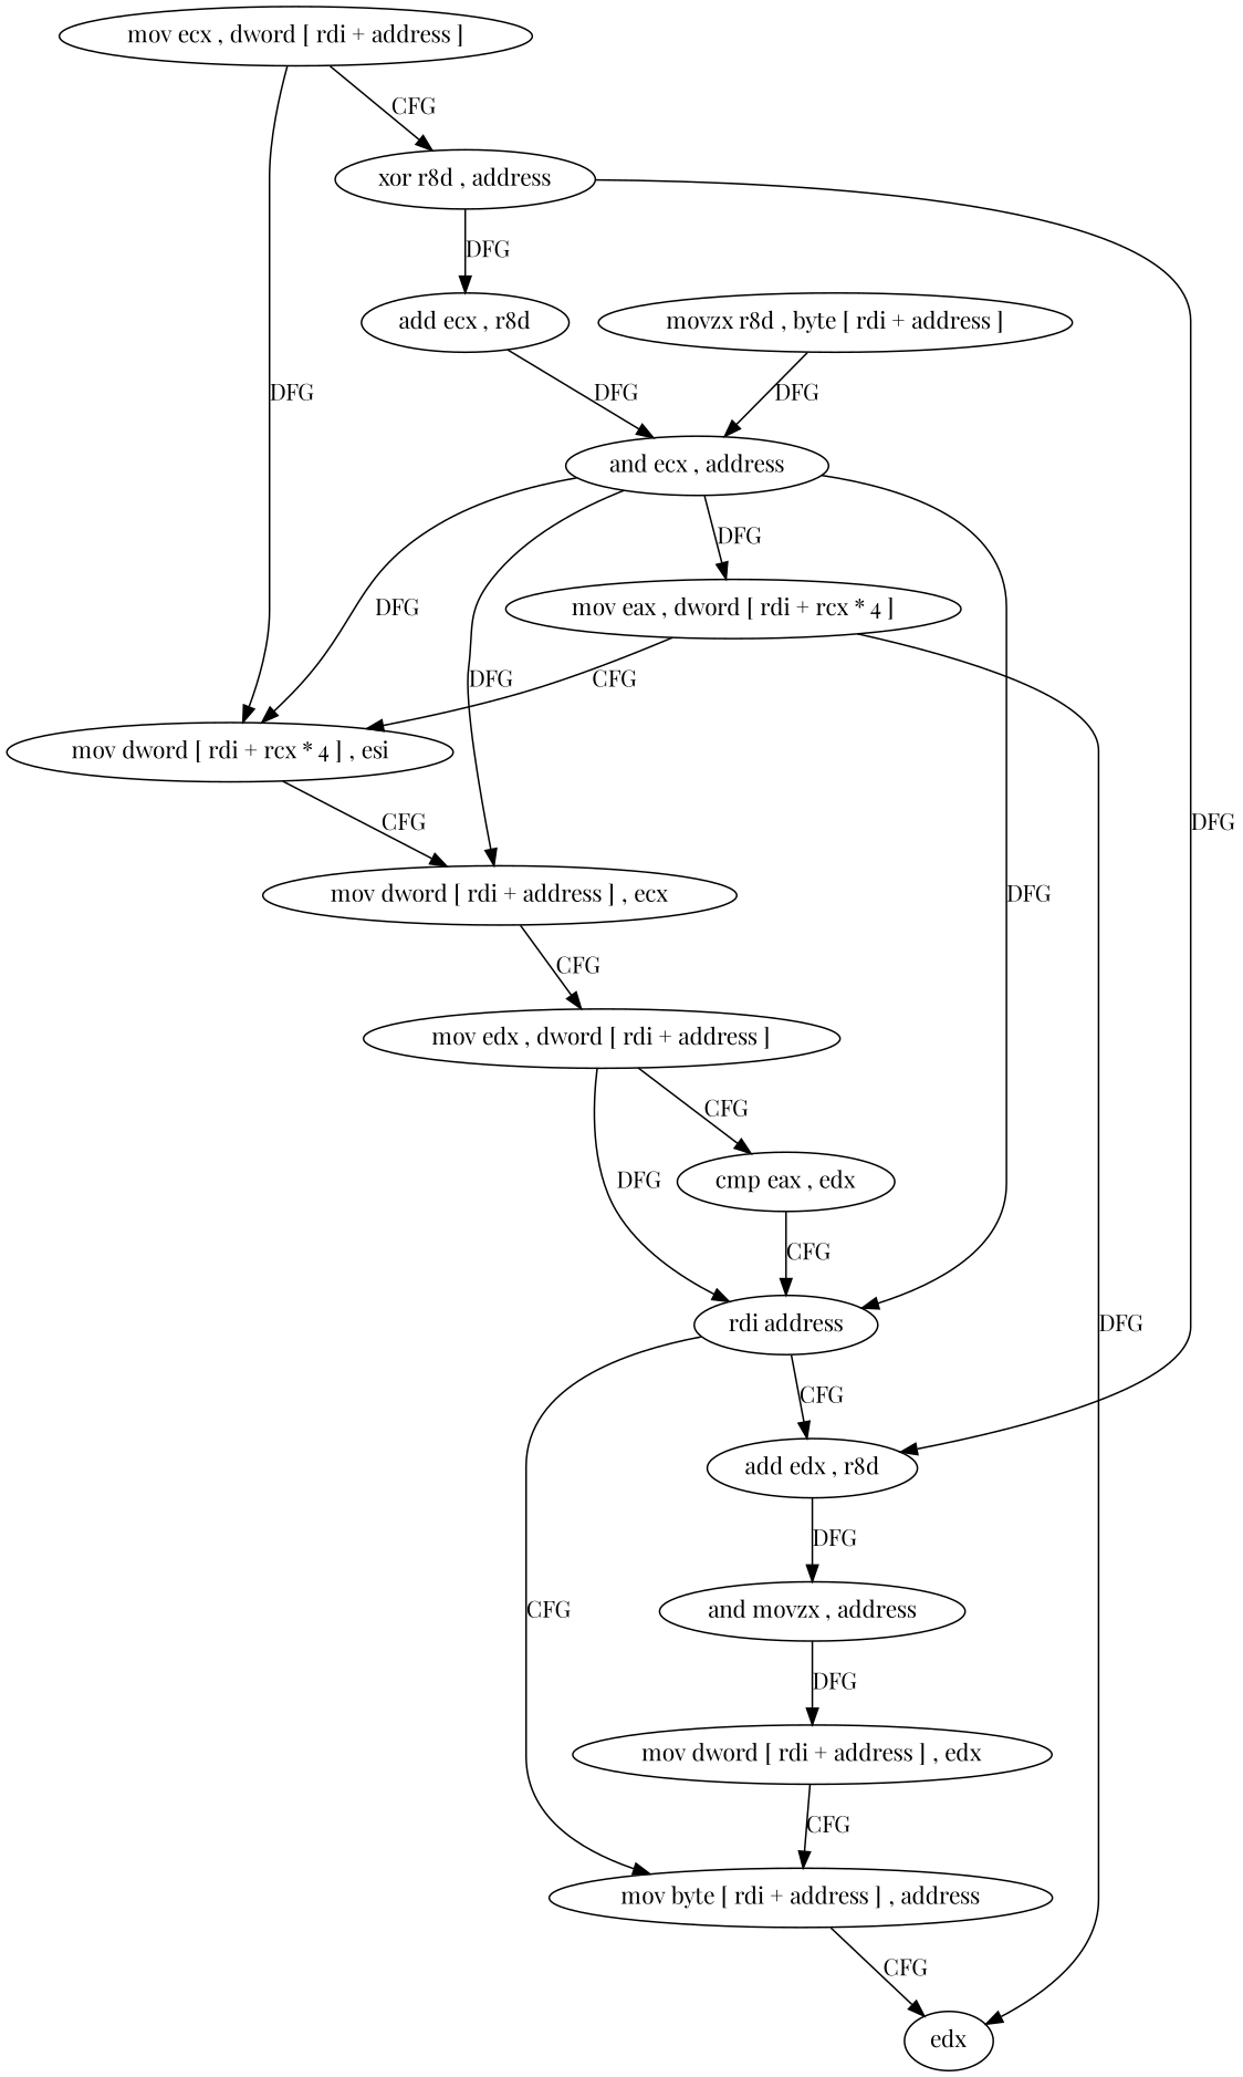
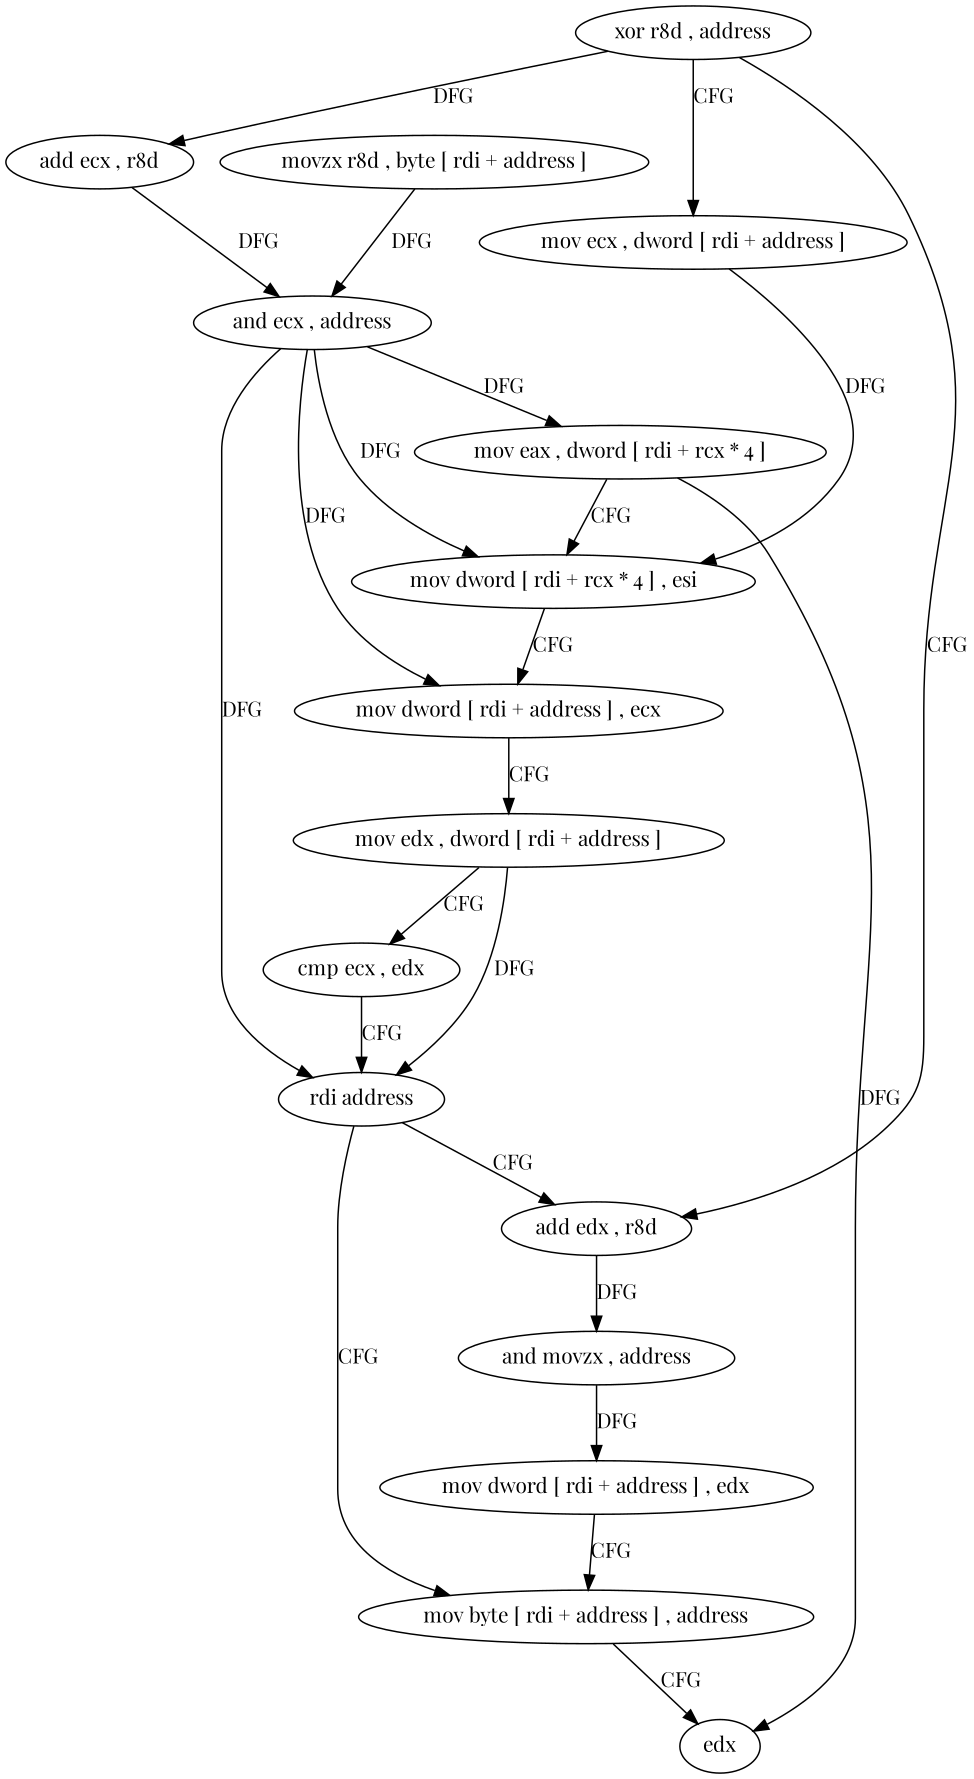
  digraph {
    fontname="Playfair Display"
    node [fontname="Playfair Display"]
    edge [fontname="Playfair Display"]
    n1 [label="movzx r8d , byte [ rdi + address ]"]
    n2 [label="and ecx , address"]
    n3 [label="xor r8d , address"]
    n4 [label="mov ecx , dword [ rdi + address ]"]
    n5 [label="add ecx , r8d"]
    n6 [label="add edx , r8d"]
    n7 [label="mov dword [ rdi + rcx * 4 ] , esi"]
    n8 [label="and movzx , address"]
    n9 [label="mov eax , dword [ rdi + rcx * 4 ]"]
    n10 [label="mov dword [ rdi + address ] , ecx"]
    n11 [label="rdi address"]
    n12 [label=edx]
    n13 [label="mov edx , dword [ rdi + address ]"]
    n14 [label="mov byte [ rdi + address ] , address"]
-   n15 [label="cmp eax , edx"]
+   n15 [label="cmp ecx , edx"]
    n16 [label="mov dword [ rdi + address ] , edx"]
    n1 -> n2 [label=DFG]
    n2 -> n7 [label=DFG]
    n2 -> n9 [label=DFG]
    n2 -> n10 [label=DFG]
    n2 -> n11 [label=DFG]
-   n4 -> n3 [label=CFG]
+   n3 -> n4 [label=CFG]
    n3 -> n5 [label=DFG]
-   n3 -> n6 [label=DFG]
+   n3 -> n6 [label=CFG]
    n4 -> n7 [label=DFG]
    n5 -> n2 [label=DFG]
    n6 -> n8 [label=DFG]
    n7 -> n10 [label=CFG]
    n8 -> n16 [label=DFG]
    n9 -> n7 [label=CFG]
    n9 -> n12 [label=DFG]
    n10 -> n13 [label=CFG]
    n11 -> n6 [label=CFG]
    n11 -> n14 [label=CFG]
    n13 -> n11 [label=DFG]
    n13 -> n15 [label=CFG]
    n14 -> n12 [label=CFG]
    n15 -> n11 [label=CFG]
    n16 -> n14 [label=CFG]
  }
